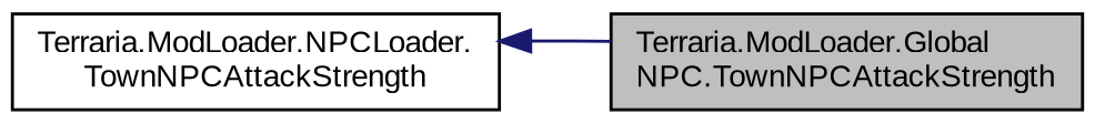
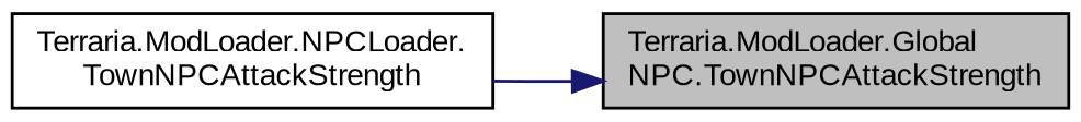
  digraph {
    rankdir=RL
    fontname="Liberation Sans"
    node [color=black fontname="Liberation Sans" fontsize=10 shape=record style=filled]
    n1 [fillcolor=grey75 fontcolor=black height=0.2 label="Terraria.ModLoader.Global\lNPC.TownNPCAttackStrength" width=0.4]
    n2 [fillcolor=white height=0.2 label="Terraria.ModLoader.NPCLoader.\lTownNPCAttackStrength" width=0.4]
-   n2 -> n1 [color=midnightblue dir=back fontname="Liberation Sans" fontsize=10 labelfontname=Helvetica labelfontsize=10 style=solid]
+   n1 -> n2 [color=midnightblue dir=back fontname="Liberation Sans" fontsize=10 labelfontname=Helvetica labelfontsize=10 style=solid]
  }
